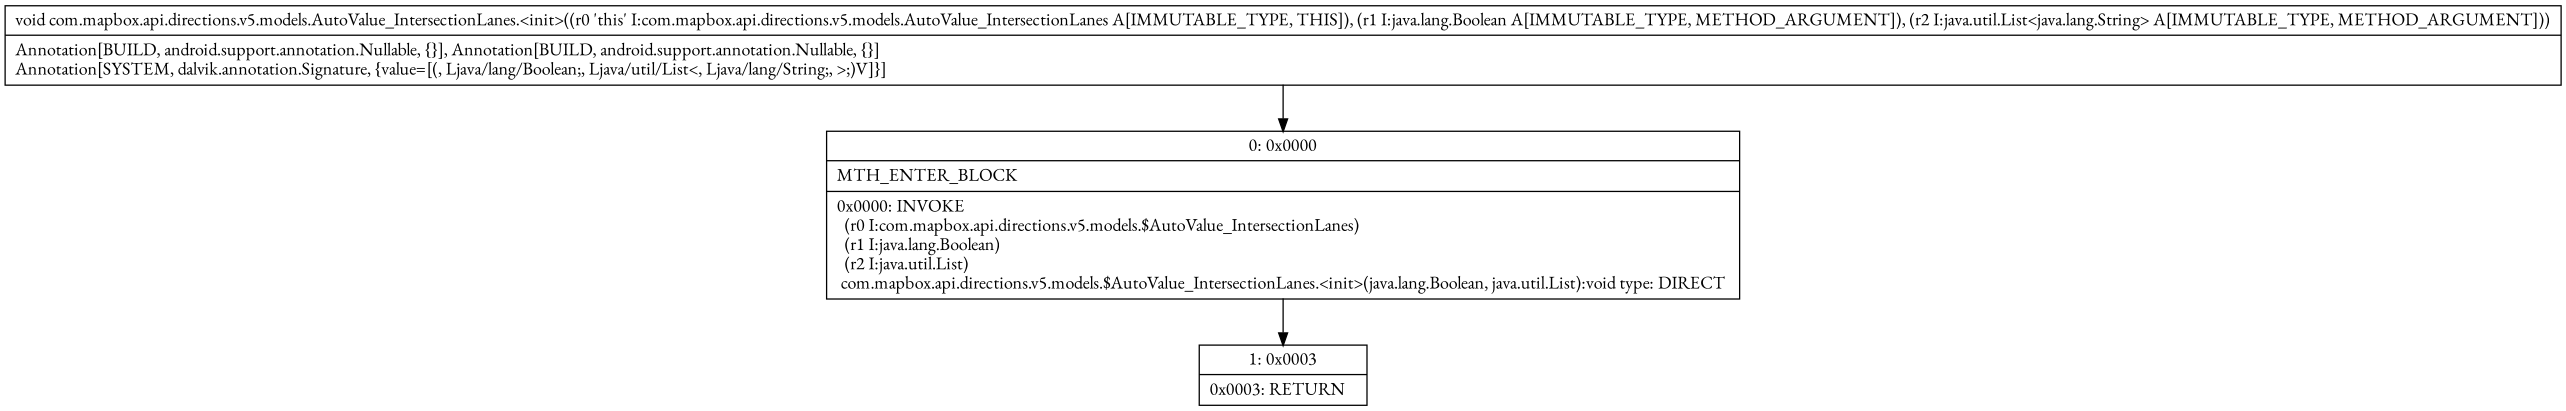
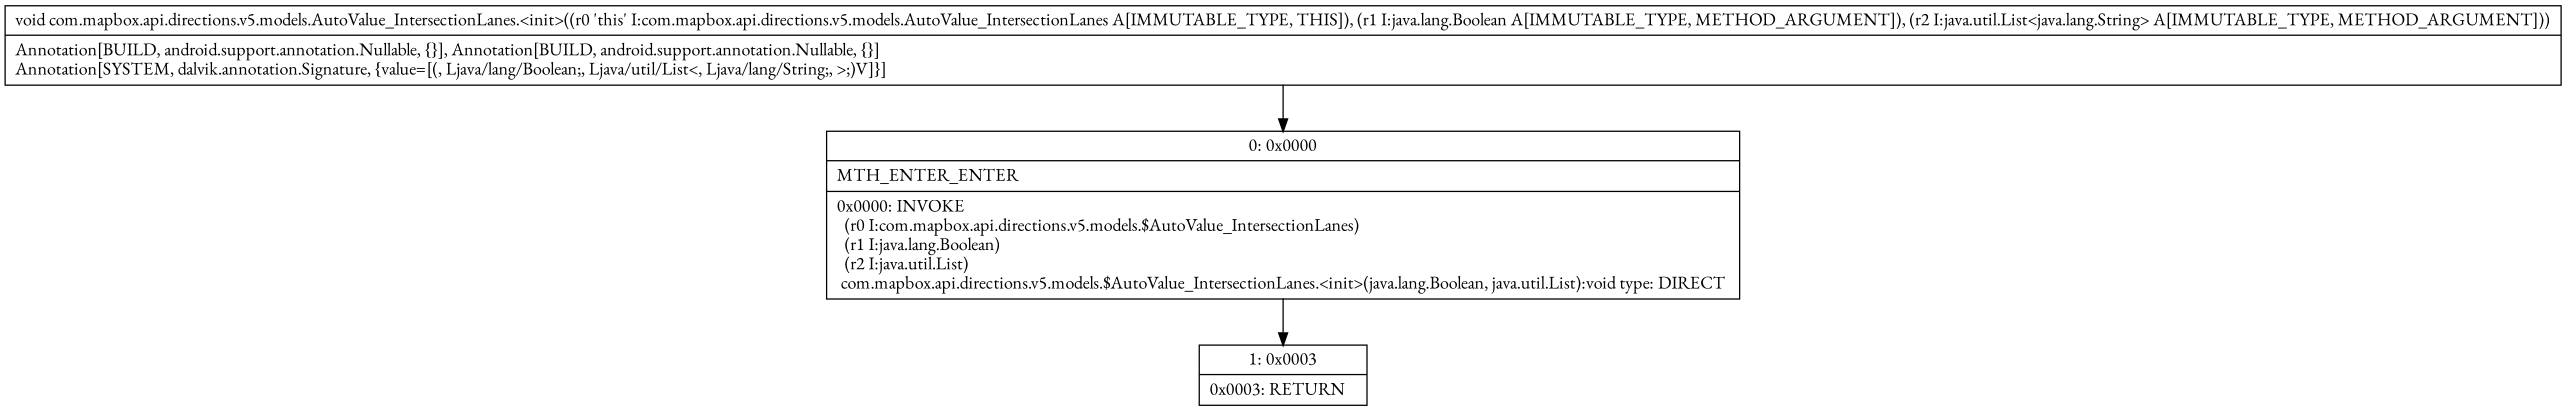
  digraph {
    fontname="EB Garamond"
    node [shape=record fontname="EB Garamond"]
    edge [fontname="EB Garamond"]
-   n1 [label="{0\:\ 0x0000|MTH_ENTER_BLOCK\l|0x0000: INVOKE  \l  (r0 I:com.mapbox.api.directions.v5.models.$AutoValue_IntersectionLanes)\l  (r1 I:java.lang.Boolean)\l  (r2 I:java.util.List)\l com.mapbox.api.directions.v5.models.$AutoValue_IntersectionLanes.\<init\>(java.lang.Boolean, java.util.List):void type: DIRECT \l}"]
+   n1 [label="{0\:\ 0x0000|MTH_ENTER_ENTER\l|0x0000: INVOKE  \l  (r0 I:com.mapbox.api.directions.v5.models.$AutoValue_IntersectionLanes)\l  (r1 I:java.lang.Boolean)\l  (r2 I:java.util.List)\l com.mapbox.api.directions.v5.models.$AutoValue_IntersectionLanes.\<init\>(java.lang.Boolean, java.util.List):void type: DIRECT \l}"]
    n2 [label="{1\:\ 0x0003|0x0003: RETURN   \l}"]
    n3 [label="{void com.mapbox.api.directions.v5.models.AutoValue_IntersectionLanes.\<init\>((r0 'this' I:com.mapbox.api.directions.v5.models.AutoValue_IntersectionLanes A[IMMUTABLE_TYPE, THIS]), (r1 I:java.lang.Boolean A[IMMUTABLE_TYPE, METHOD_ARGUMENT]), (r2 I:java.util.List\<java.lang.String\> A[IMMUTABLE_TYPE, METHOD_ARGUMENT]))  | Annotation[BUILD, android.support.annotation.Nullable, \{\}], Annotation[BUILD, android.support.annotation.Nullable, \{\}]\lAnnotation[SYSTEM, dalvik.annotation.Signature, \{value=[(, Ljava\/lang\/Boolean;, Ljava\/util\/List\<, Ljava\/lang\/String;, \>;)V]\}]\l}"]
    n1 -> n2
    n3 -> n1
  }
